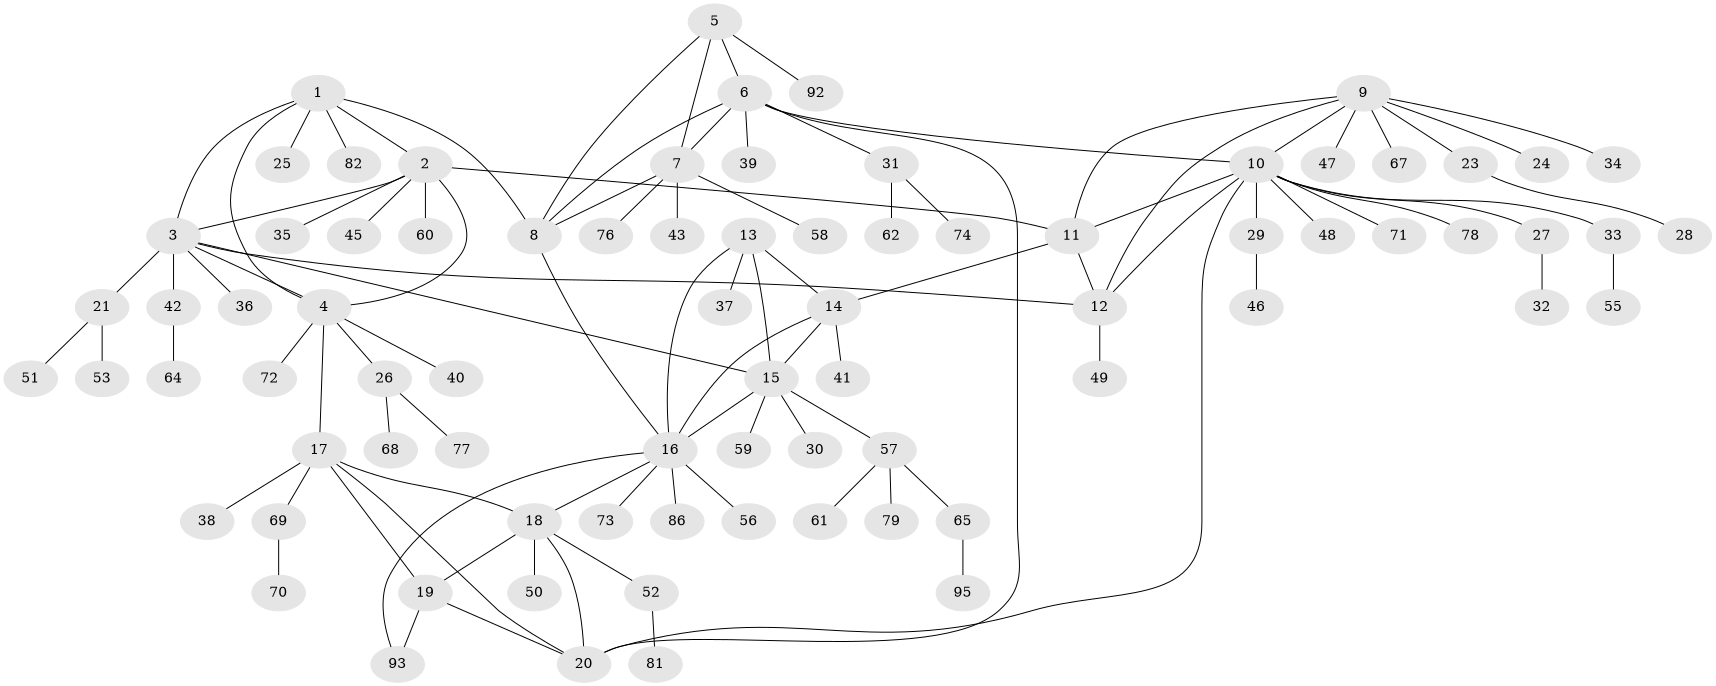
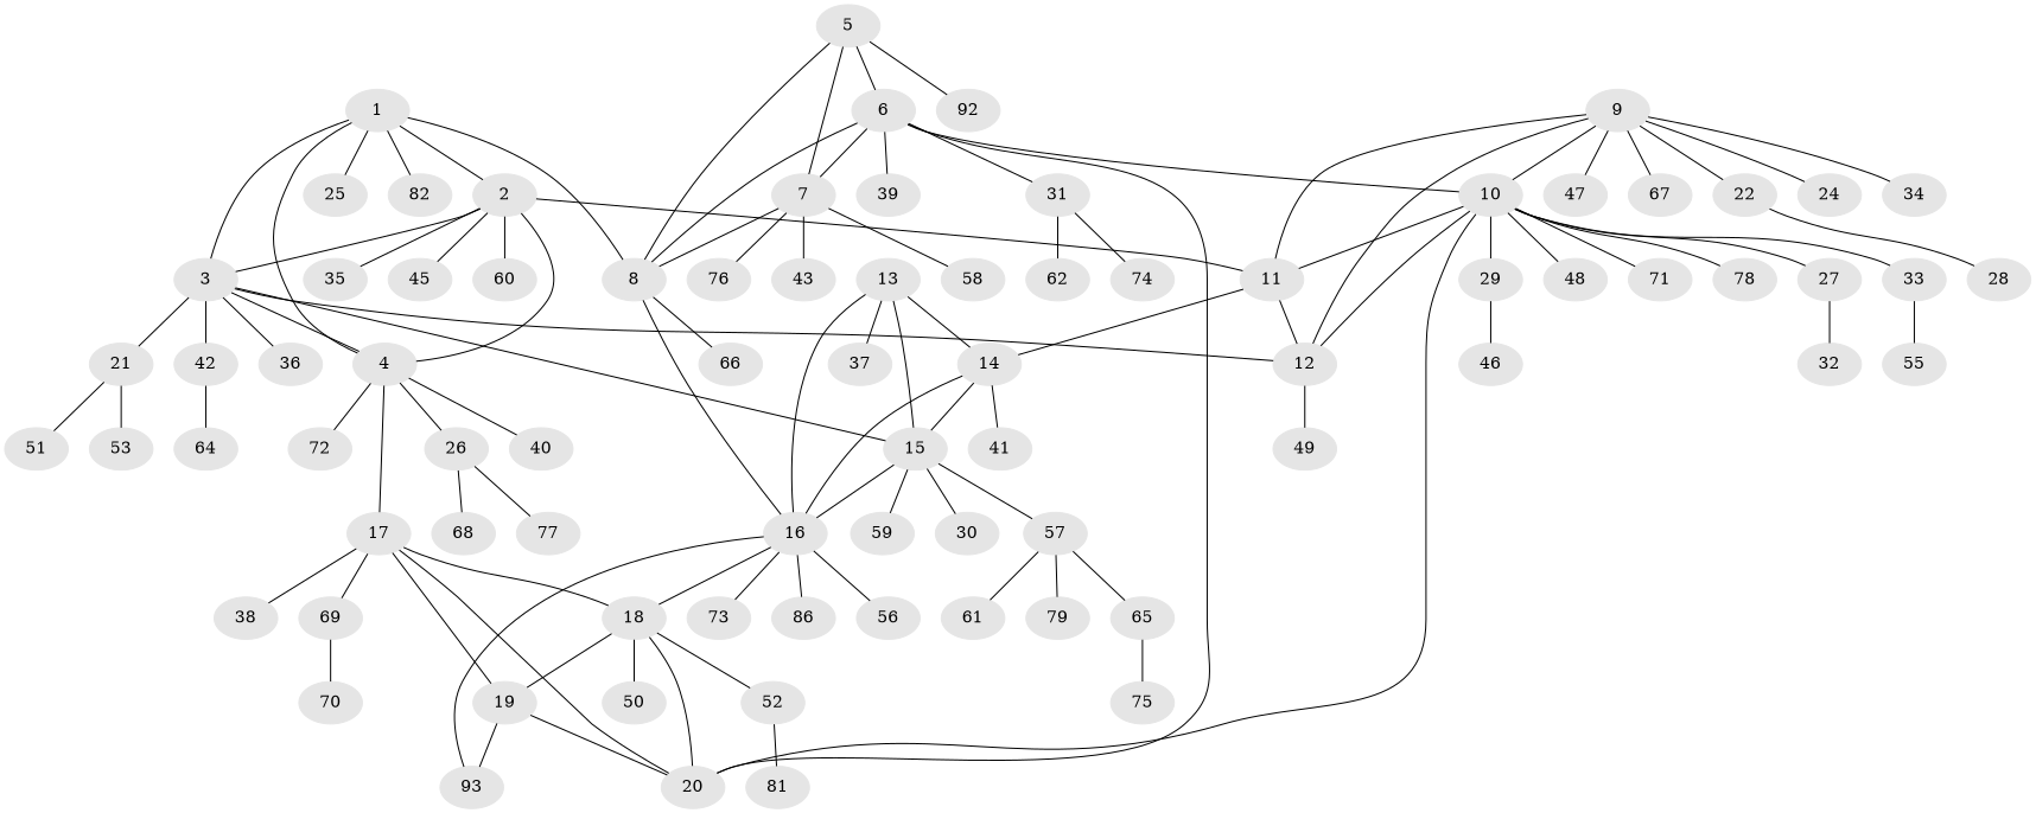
  graph {
    node [color=gray90 style=filled]
    1
    2
    3
    4
    8
    25
    82
    11
    35
    45
    60
    15
    21
    36
    42
    12
    17
    26
    40
    72
    16
+   66
    14
    30
    57
    59
    51
    53
    29
    46
    64
    20
    18
    19
    38
    69
    68
    77
    5
    6
    7
    n42 [label=92]
    10
    31
    39
    43
    58
    76
    27
    33
    48
    71
    78
    62
    74
    56
    n57 [label=93]
    73
    n59 [label=86]
    9
-   23
+   23 [label=22]
    24
    34
    47
    67
    49
    28
    32
    55
    41
    13
    37
    61
    65
    79
    50
    52
    70
    81
-   75 [label=95]
+   75
    1 -- 2
    1 -- 3
    1 -- 4
    1 -- 8
    1 -- 25
    1 -- 82
    2 -- 3
    2 -- 4
    2 -- 11
    2 -- 35
    2 -- 45
    2 -- 60
    3 -- 4
    3 -- 15
    3 -- 21
    3 -- 36
    3 -- 42
    3 -- 12
    4 -- 17
    4 -- 26
    4 -- 40
    4 -- 72
    8 -- 16
+   8 -- 66
    11 -- 12
    11 -- 14
    15 -- 16
    15 -- 30
    15 -- 57
    15 -- 59
    21 -- 51
    21 -- 53
    42 -- 64
    12 -- 49
    17 -- 20
    17 -- 18
    17 -- 19
    17 -- 38
    17 -- 69
    26 -- 68
    26 -- 77
    16 -- 18
    16 -- 56
    16 -- n57
    16 -- 73
    16 -- n59
    14 -- 15
    14 -- 16
    14 -- 41
    57 -- 61
    57 -- 65
    57 -- 79
    29 -- 46
    18 -- 20
    18 -- 19
    18 -- 50
    18 -- 52
    19 -- 20
    19 -- n57
    69 -- 70
    5 -- 8
    5 -- 6
    5 -- 7
    5 -- n42
    6 -- 8
    6 -- 20
    6 -- 7
    6 -- 10
    6 -- 31
    6 -- 39
    7 -- 8
    7 -- 43
    7 -- 58
    7 -- 76
    10 -- 11
    10 -- 12
    10 -- 29
    10 -- 20
    10 -- 27
    10 -- 33
    10 -- 48
    10 -- 71
    10 -- 78
    31 -- 62
    31 -- 74
    27 -- 32
    33 -- 55
    9 -- 11
    9 -- 12
    9 -- 10
    9 -- 23
    9 -- 24
    9 -- 34
    9 -- 47
    9 -- 67
    23 -- 28
    13 -- 15
    13 -- 16
    13 -- 14
    13 -- 37
    65 -- 75
    52 -- 81
  }
